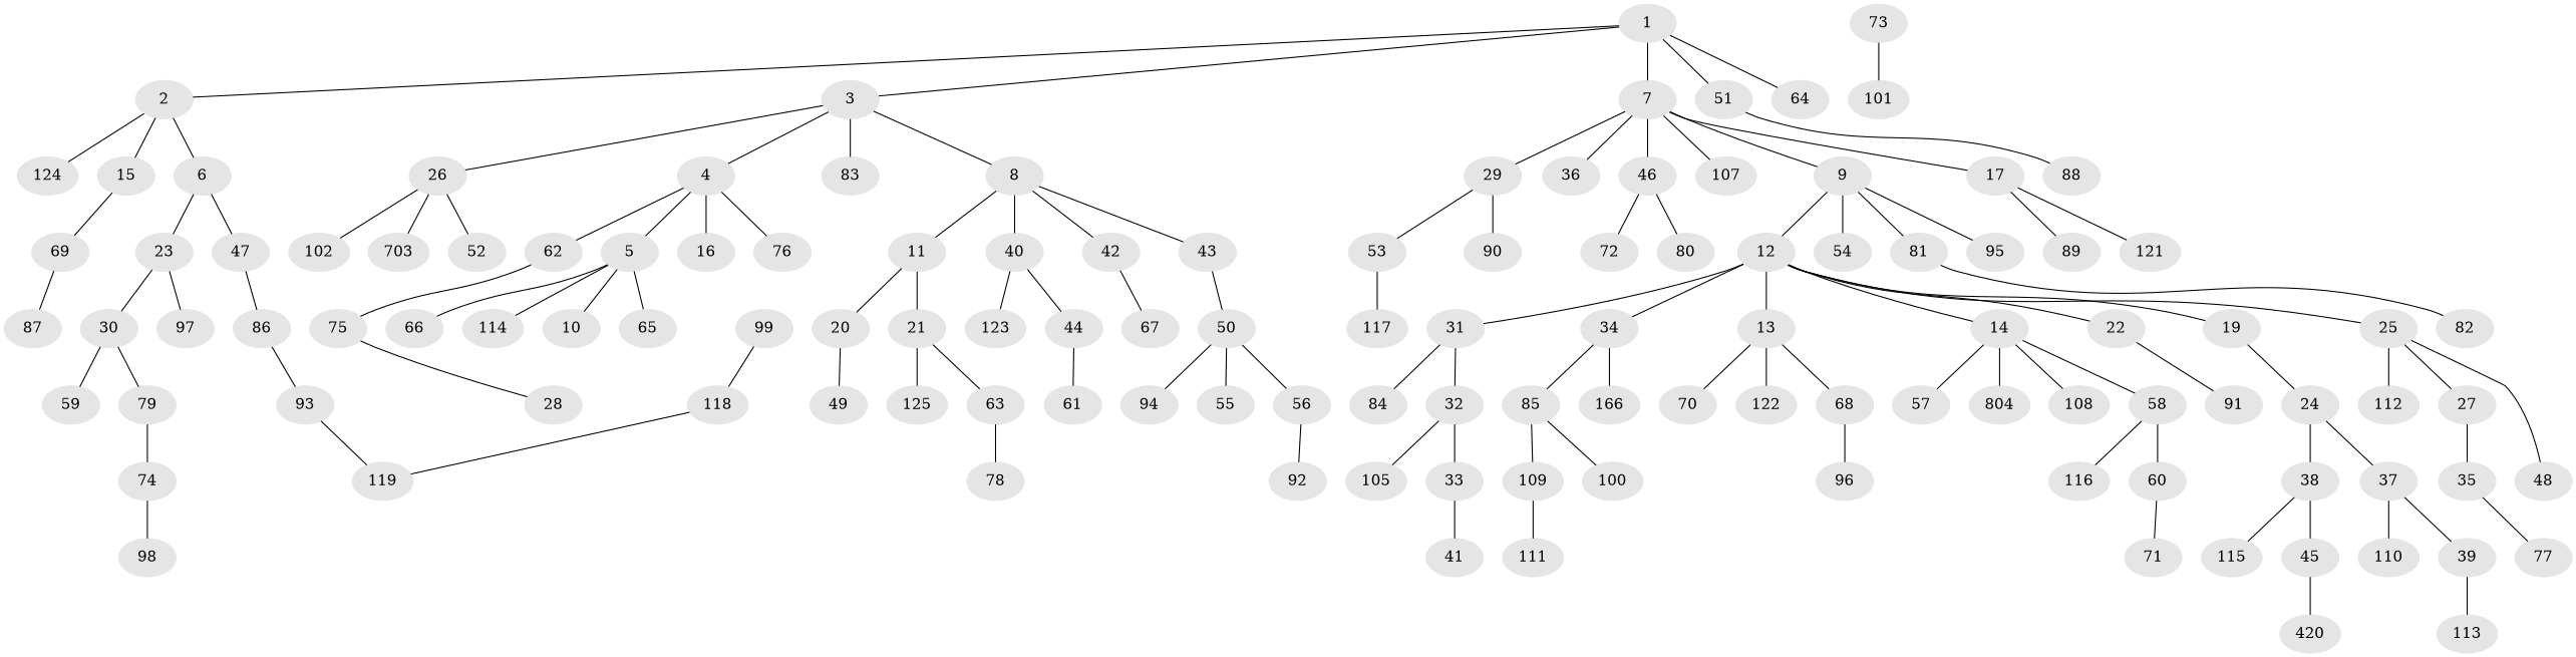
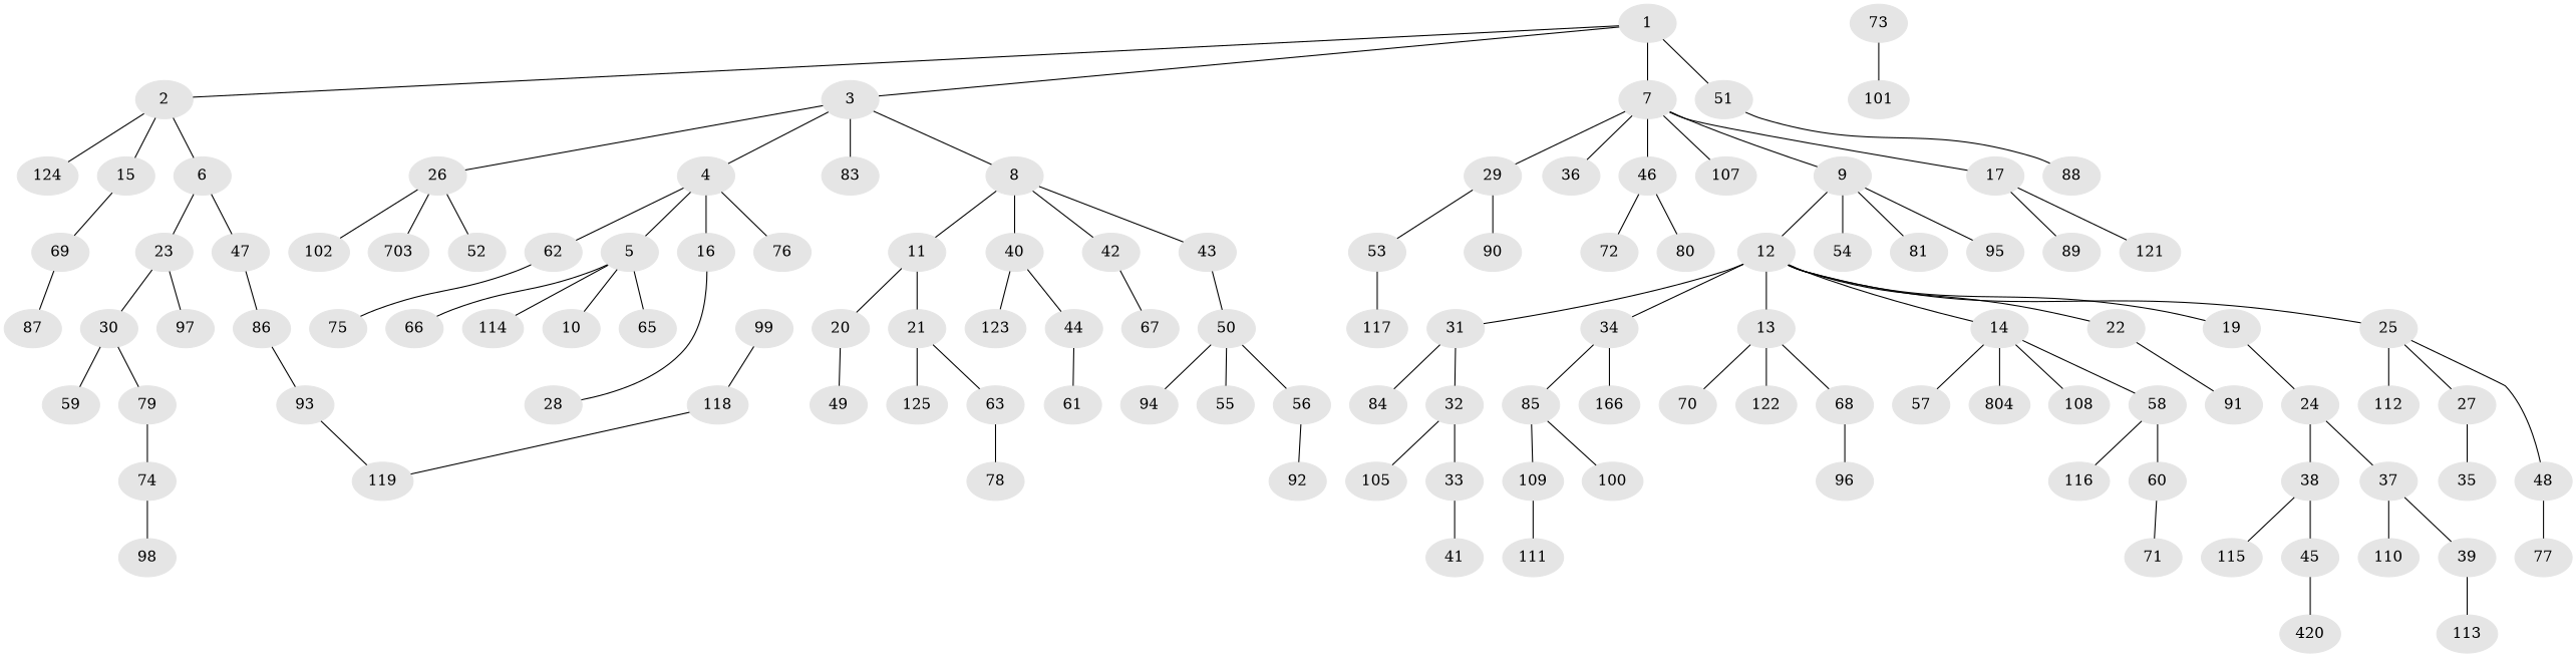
  graph {
    node [color=gray90 style=filled]
    1
    2
    3
    7
    51
-   64
    6
    15
    124
    4
    8
    26
    83
    9
    17
    29
    36
    46
    107
    88
    23
    47
    69
    5
    16
    62
    76
    11
    40
    42
    43
    52
    102
    n34 [label=703]
    10
    65
    66
    114
    28
    75
    30
    97
    86
    12
    54
    81
    95
    89
    121
    53
    90
    72
    80
    20
    21
    44
    123
    67
    50
    13
    14
    19
    22
    25
    31
    34
-   82
    49
    63
    125
    68
    70
    122
    57
    58
    n76 [label=804]
    108
    24
    91
    27
    48
    112
    32
    84
    85
    n86 [label=166]
    96
    60
    116
    87
    37
    38
    78
    59
    79
    39
    110
    45
    115
    35
    73
    101
    77
    117
    74
    33
    105
    41
    100
    109
    113
    n112 [label=420]
    61
    55
    56
    94
    93
    92
    71
    98
    111
    119
    99
    118
    1 -- 2
    1 -- 3
    1 -- 7
    1 -- 51
-   1 -- 64
    2 -- 6
    2 -- 15
    2 -- 124
    3 -- 4
    3 -- 8
    3 -- 26
    3 -- 83
    7 -- 9
    7 -- 17
    7 -- 29
    7 -- 36
    7 -- 46
    7 -- 107
    51 -- 88
    6 -- 23
    6 -- 47
    15 -- 69
    4 -- 5
    4 -- 16
    4 -- 62
    4 -- 76
    8 -- 11
    8 -- 40
    8 -- 42
    8 -- 43
    26 -- 52
    26 -- 102
    26 -- n34
    9 -- 12
    9 -- 54
    9 -- 81
    9 -- 95
    17 -- 89
    17 -- 121
    29 -- 53
    29 -- 90
    46 -- 72
    46 -- 80
    23 -- 30
    23 -- 97
    47 -- 86
    69 -- 87
    5 -- 10
    5 -- 65
    5 -- 66
    5 -- 114
-   75 -- 28
+   16 -- 28
    62 -- 75
    11 -- 20
    11 -- 21
    40 -- 44
    40 -- 123
    42 -- 67
    43 -- 50
    30 -- 59
    30 -- 79
    86 -- 93
    12 -- 13
    12 -- 14
    12 -- 19
    12 -- 22
    12 -- 25
    12 -- 31
    12 -- 34
-   81 -- 82
    53 -- 117
    20 -- 49
    21 -- 63
    21 -- 125
    44 -- 61
    50 -- 55
    50 -- 56
    50 -- 94
    13 -- 68
    13 -- 70
    13 -- 122
    14 -- 57
    14 -- 58
    14 -- n76
    14 -- 108
    19 -- 24
    22 -- 91
    25 -- 27
    25 -- 48
    25 -- 112
    31 -- 32
    31 -- 84
    34 -- 85
    34 -- n86
    63 -- 78
    68 -- 96
    58 -- 60
    58 -- 116
    24 -- 37
    24 -- 38
    27 -- 35
    32 -- 33
    32 -- 105
    85 -- 100
    85 -- 109
    60 -- 71
    37 -- 39
    37 -- 110
    38 -- 45
    38 -- 115
    79 -- 74
    39 -- 113
    45 -- n112
-   35 -- 77
+   48 -- 77
    73 -- 101
    74 -- 98
    33 -- 41
    109 -- 111
    56 -- 92
    93 -- 119
    99 -- 118
    118 -- 119
  }
